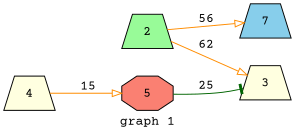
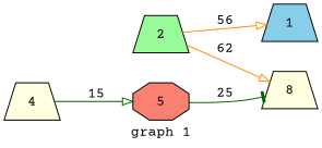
  digraph {
    fontname="Courier Prime"
    label="graph 1"
    rankdir=LR
    node [fillcolor=lightyellow fontname="Courier Prime" shape=trapezium style=filled]
    edge [arrowhead=onormal color=darkgreen fontname="Courier Prime"]
-   1 [fillcolor=skyblue label=7]
+   1 [fillcolor=skyblue]
    5 [fillcolor=salmon shape=octagon]
    4
    2 [fillcolor=palegreen]
-   3
+   3 [label=8]
    5 -> 3 [arrowhead=tee label=" 25 "]
-   4 -> 5 [color=darkorange label=" 15 "]
+   4 -> 5 [label=" 15 "]
    2 -> 1 [color=darkorange label=" 56 "]
    2 -> 3 [color=darkorange label=" 62 "]
  }
